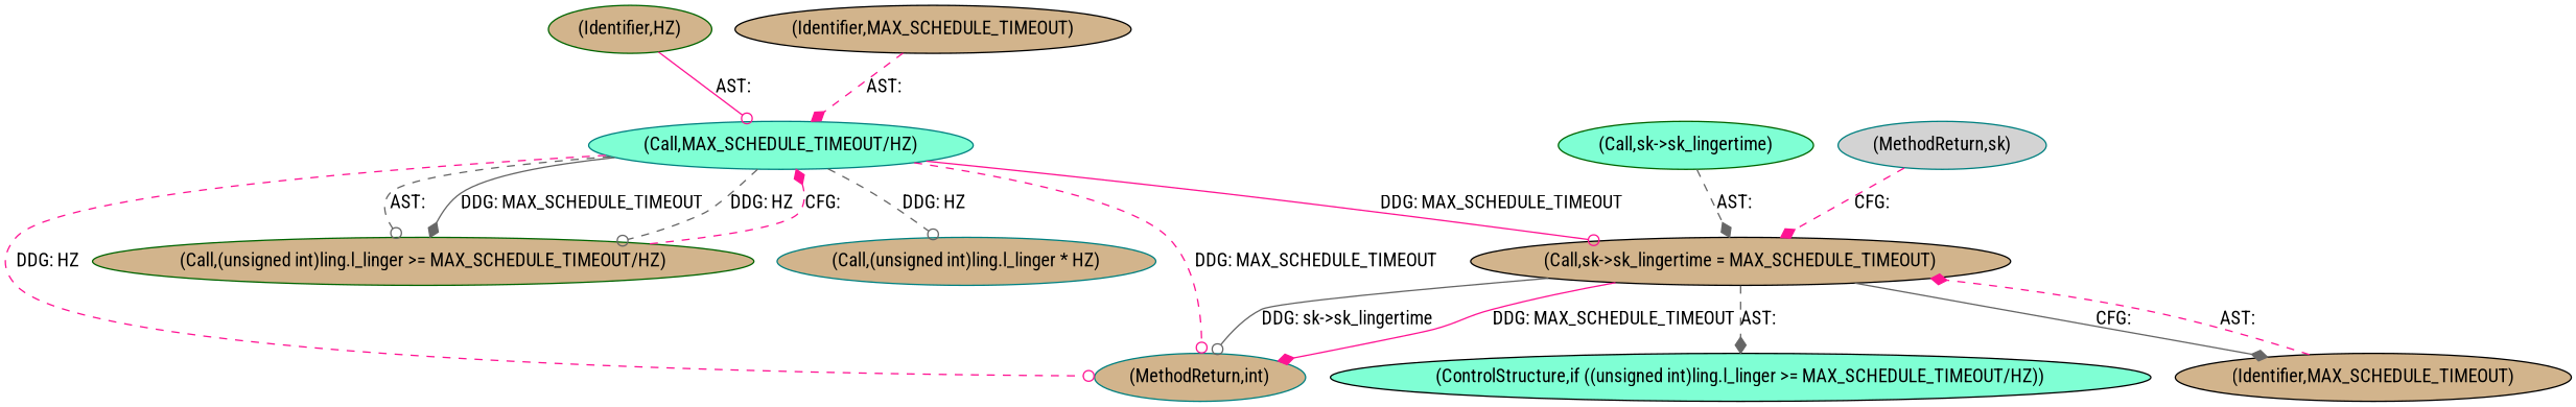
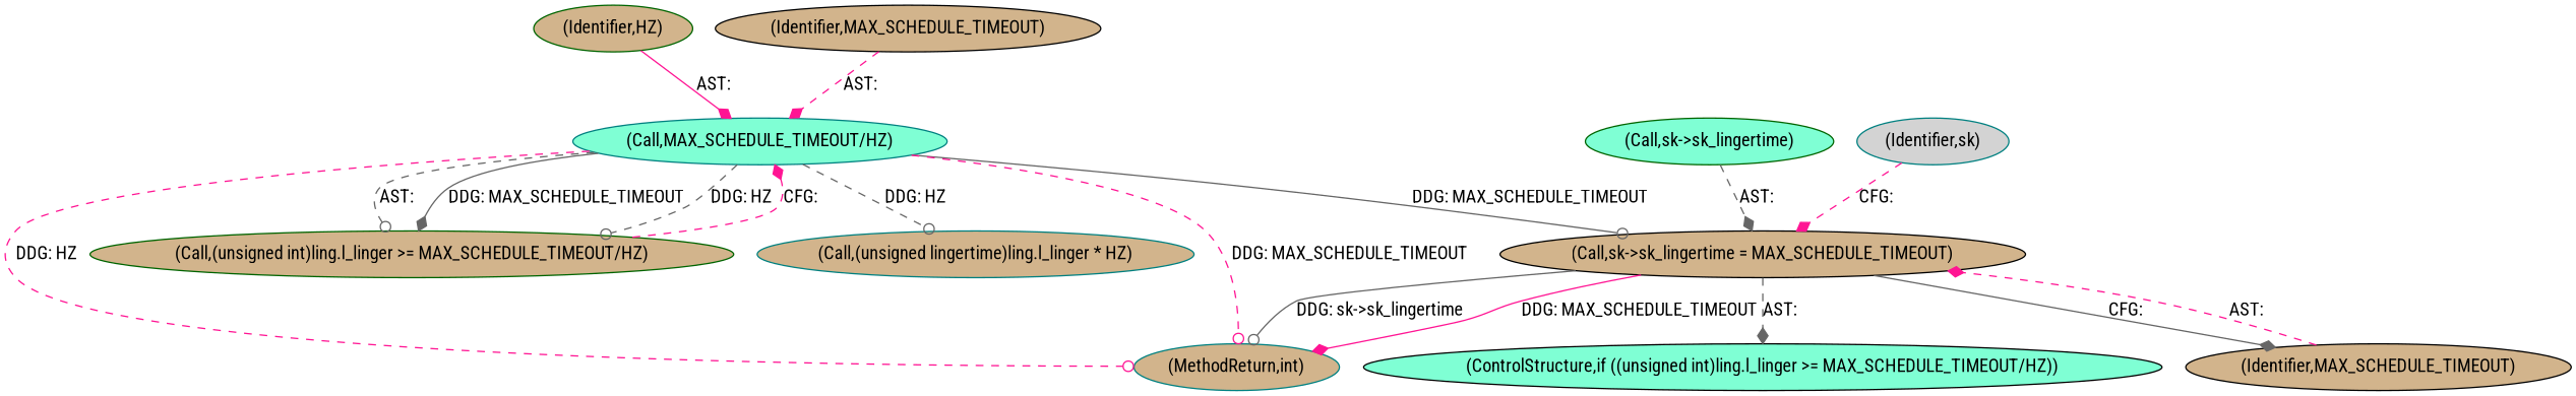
  digraph {
    fontname="Roboto Condensed"
    node [color=black fillcolor=tan fontname="Roboto Condensed" style=filled]
    edge [arrowhead=diamond color=gray40 fontname="Roboto Condensed" style=dashed]
    n1 [label="(Call,sk->sk_lingertime = MAX_SCHEDULE_TIMEOUT)"]
    n2 [label="(Identifier,MAX_SCHEDULE_TIMEOUT)"]
    n3 [color=teal label="(MethodReturn,int)"]
    n4 [fillcolor=aquamarine label="(ControlStructure,if ((unsigned int)ling.l_linger >= MAX_SCHEDULE_TIMEOUT/HZ))"]
    n5 [color=teal fillcolor=aquamarine label="(Call,MAX_SCHEDULE_TIMEOUT/HZ)"]
    n6 [color=darkgreen label="(Call,(unsigned int)ling.l_linger >= MAX_SCHEDULE_TIMEOUT/HZ)"]
-   n7 [color=teal label="(Call,(unsigned int)ling.l_linger * HZ)"]
+   n7 [color=teal label="(Call,(unsigned lingertime)ling.l_linger * HZ)"]
    n8 [color=darkgreen label="(Identifier,HZ)"]
    n9 [label="(Identifier,MAX_SCHEDULE_TIMEOUT)"]
    n10 [color=darkgreen fillcolor=aquamarine label="(Call,sk->sk_lingertime)"]
-   n11 [color=teal fillcolor=lightgrey label="(MethodReturn,sk)"]
+   n11 [color=teal fillcolor=lightgrey label="(Identifier,sk)"]
    n1 -> n2 [label="CFG: " style=solid]
    n1 -> n3 [arrowhead=odot label="DDG: sk->sk_lingertime" style=solid]
    n1 -> n3 [color=deeppink label="DDG: MAX_SCHEDULE_TIMEOUT" style=solid]
    n1 -> n4 [label="AST: "]
    n2 -> n1 [color=deeppink label="AST: "]
-   n5 -> n1 [arrowhead=odot color=deeppink label="DDG: MAX_SCHEDULE_TIMEOUT" style=solid]
+   n5 -> n1 [arrowhead=odot label="DDG: MAX_SCHEDULE_TIMEOUT" style=solid]
    n5 -> n3 [arrowhead=odot color=deeppink label="DDG: MAX_SCHEDULE_TIMEOUT"]
    n5 -> n3 [arrowhead=odot color=deeppink label="DDG: HZ"]
    n5 -> n6 [arrowhead=odot label="AST: "]
    n5 -> n6 [label="DDG: MAX_SCHEDULE_TIMEOUT" style=solid]
    n5 -> n6 [arrowhead=odot label="DDG: HZ"]
    n5 -> n7 [arrowhead=odot label="DDG: HZ"]
    n6 -> n5 [color=deeppink label="CFG: "]
-   n8 -> n5 [arrowhead=odot color=deeppink label="AST: " style=solid]
+   n8 -> n5 [color=deeppink label="AST: " style=solid]
    n9 -> n5 [color=deeppink label="AST: "]
    n10 -> n1 [label="AST: "]
    n11 -> n1 [color=deeppink label="CFG: "]
  }
